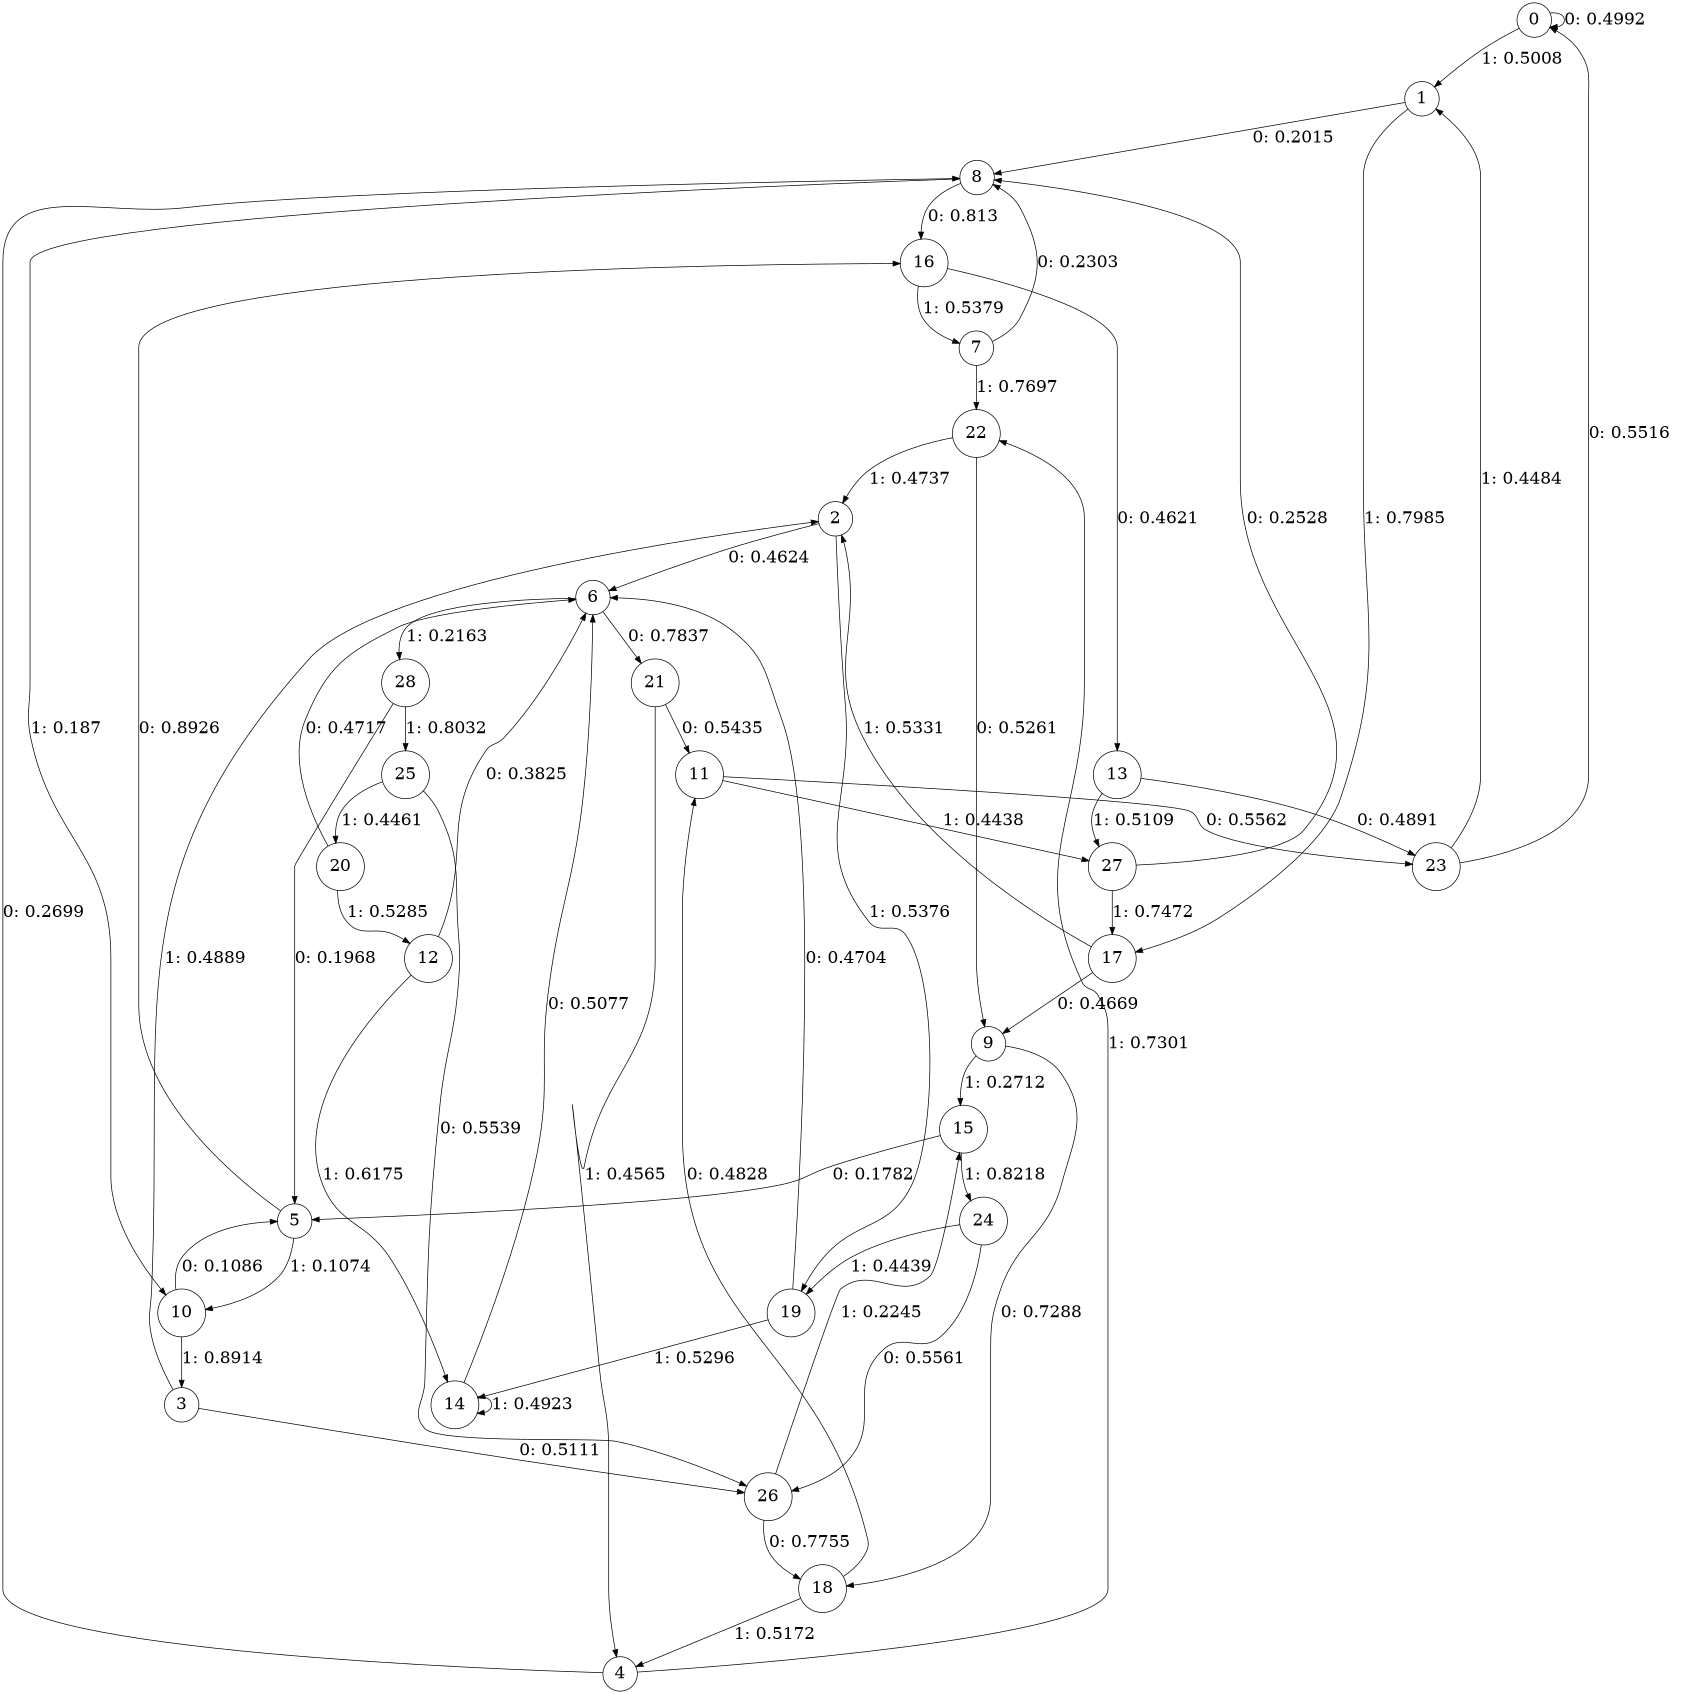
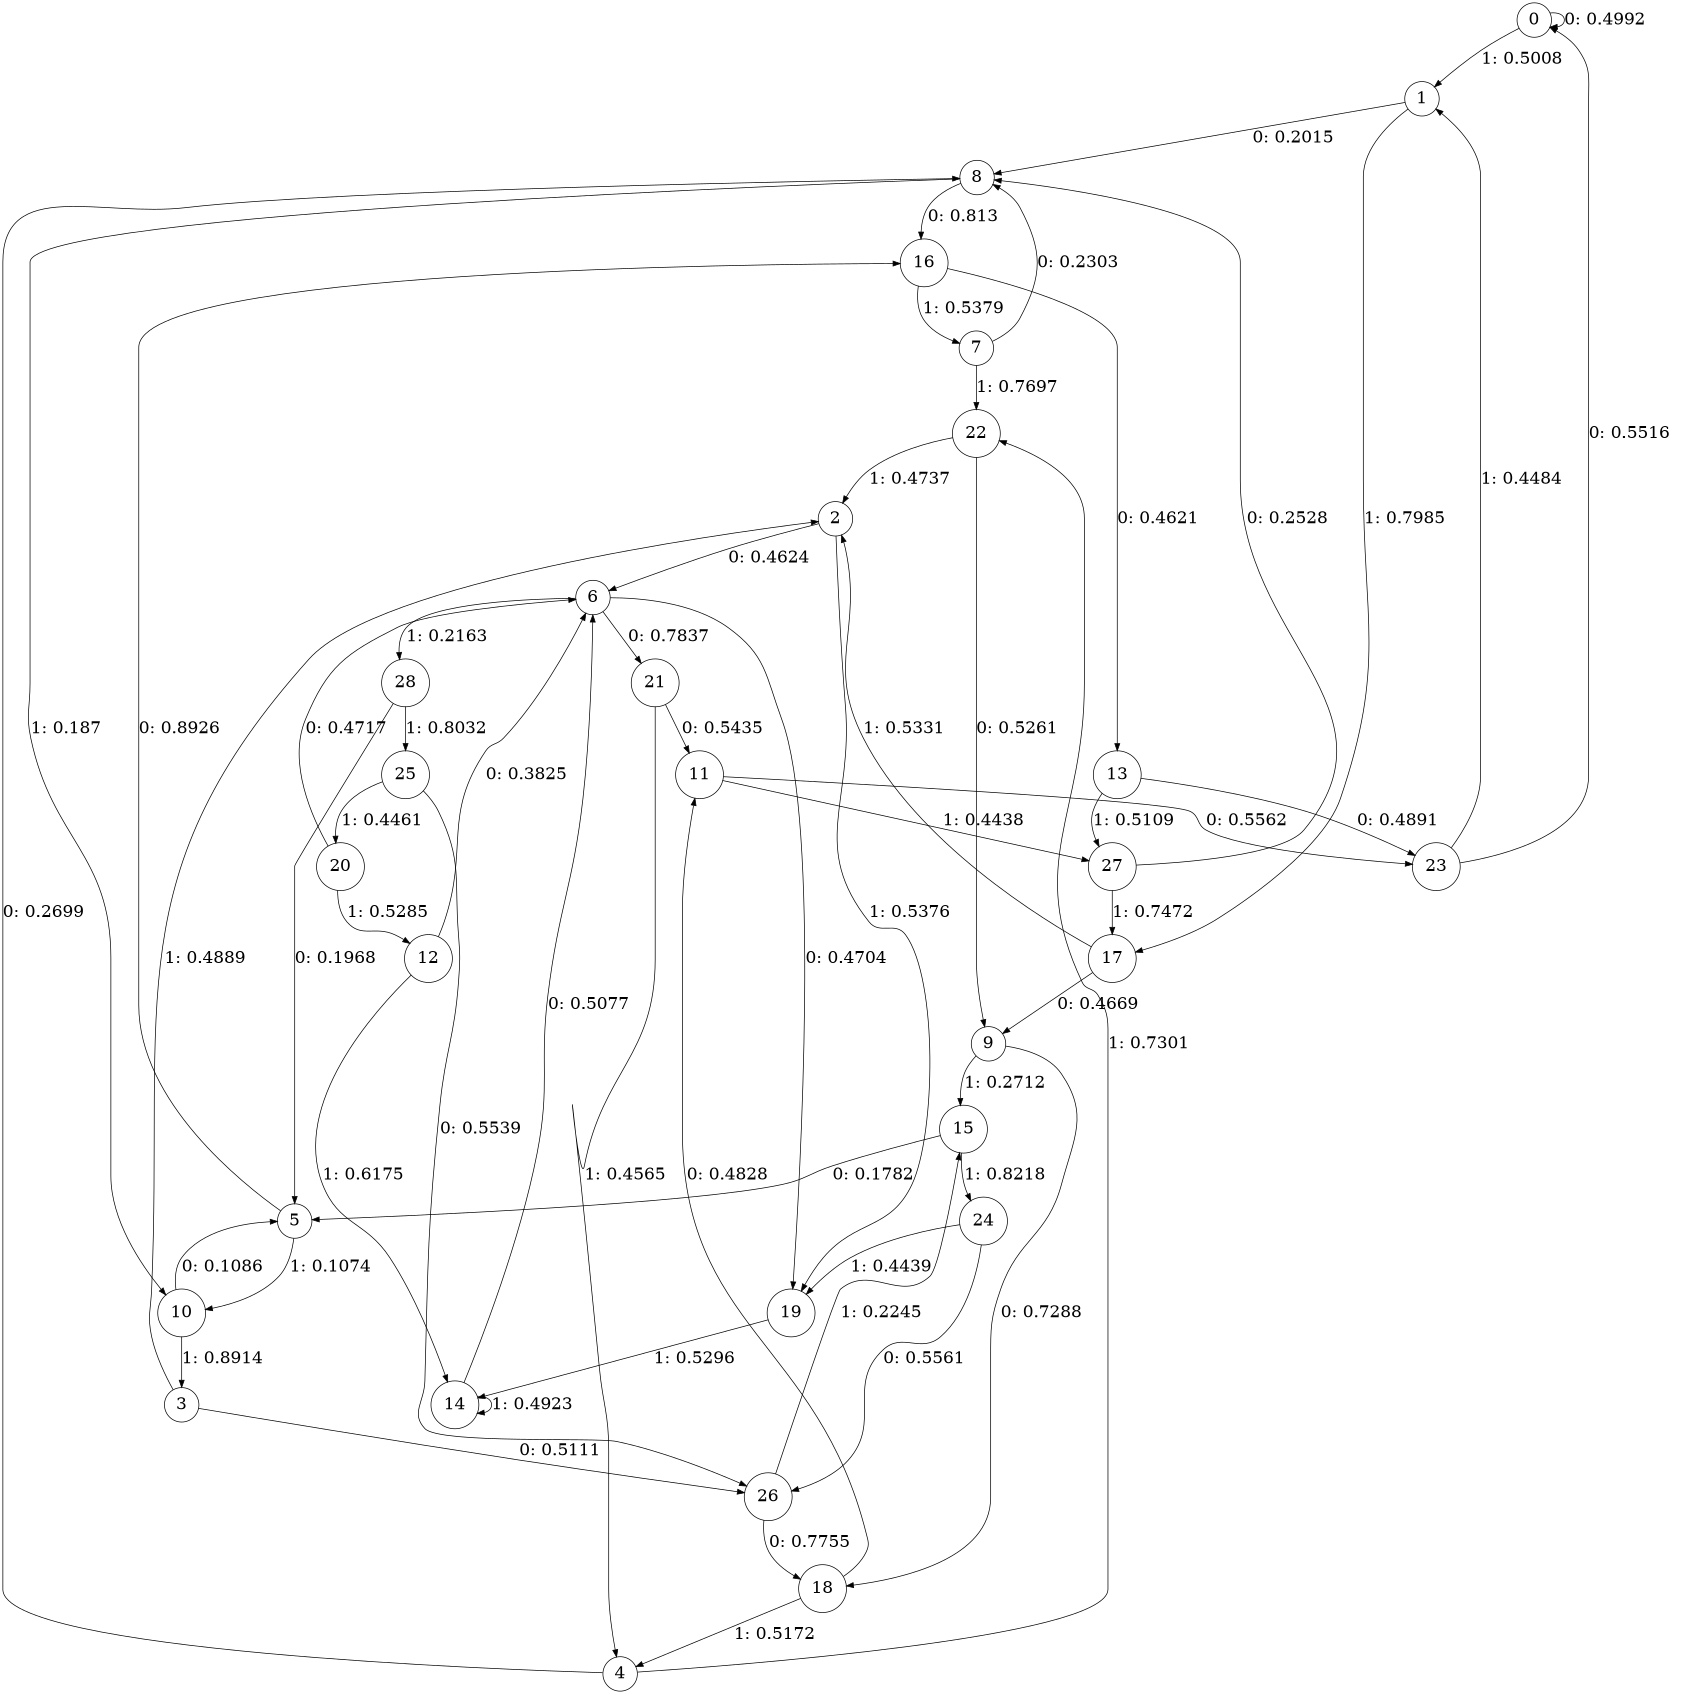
  digraph {
    node [fontsize=24 shape=circle]
    edge [fontsize=24]
    0
    1
    8
    17
    16
    10
    2
    9
    7
    13
    3
    5
    6
    19
    18
    15
    21
    28
    14
    4
    11
    25
    26
    24
    22
    23
    27
    20
    12
    0 -> 0 [label="0: 0.4992   "]
    0 -> 1 [label="1: 0.5008   "]
    1 -> 8 [label="0: 0.2015   "]
    1 -> 17 [label="1: 0.7985   "]
    8 -> 16 [label="0: 0.813    "]
    8 -> 10 [label="1: 0.187    "]
    17 -> 2 [label="1: 0.5331   "]
    17 -> 9 [label="0: 0.4669   "]
    16 -> 7 [label="1: 0.5379   "]
    16 -> 13 [label="0: 0.4621   "]
    10 -> 3 [label="1: 0.8914   "]
    10 -> 5 [label="0: 0.1086   "]
    2 -> 6 [label="0: 0.4624   "]
    2 -> 19 [label="1: 0.5376   "]
    9 -> 18 [label="0: 0.7288   "]
    9 -> 15 [label="1: 0.2712   "]
    7 -> 8 [label="0: 0.2303   "]
    7 -> 22 [label="1: 0.7697   "]
    13 -> 23 [label="0: 0.4891   "]
    13 -> 27 [label="1: 0.5109   "]
    3 -> 2 [label="1: 0.4889   "]
    3 -> 26 [label="0: 0.5111   "]
    5 -> 16 [label="0: 0.8926   "]
    5 -> 10 [label="1: 0.1074   "]
    6 -> 21 [label="0: 0.7837   "]
    6 -> 28 [label="1: 0.2163   "]
-   19 -> 6 [label="0: 0.4704   "]
+   6 -> 19 [label="0: 0.4704   "]
    19 -> 14 [label="1: 0.5296   "]
    18 -> 4 [label="1: 0.5172   "]
    18 -> 11 [label="0: 0.4828   "]
    15 -> 5 [label="0: 0.1782   "]
    15 -> 24 [label="1: 0.8218   "]
    21 -> 4 [label="1: 0.4565   "]
    21 -> 11 [label="0: 0.5435   "]
    28 -> 5 [label="0: 0.1968   "]
    28 -> 25 [label="1: 0.8032   "]
    14 -> 6 [label="0: 0.5077   "]
    14 -> 14 [label="1: 0.4923   "]
    4 -> 8 [label="0: 0.2699   "]
    4 -> 22 [label="1: 0.7301   "]
    11 -> 23 [label="0: 0.5562   "]
    11 -> 27 [label="1: 0.4438   "]
    25 -> 26 [label="0: 0.5539   "]
    25 -> 20 [label="1: 0.4461   "]
    26 -> 18 [label="0: 0.7755   "]
    26 -> 15 [label="1: 0.2245   "]
    24 -> 19 [label="1: 0.4439   "]
    24 -> 26 [label="0: 0.5561   "]
    22 -> 2 [label="1: 0.4737   "]
    22 -> 9 [label="0: 0.5261   "]
    23 -> 0 [label="0: 0.5516   "]
    23 -> 1 [label="1: 0.4484   "]
    27 -> 8 [label="0: 0.2528   "]
    27 -> 17 [label="1: 0.7472   "]
    20 -> 6 [label="0: 0.4717   "]
    20 -> 12 [label="1: 0.5285   "]
    12 -> 6 [label="0: 0.3825   "]
    12 -> 14 [label="1: 0.6175   "]
  }
